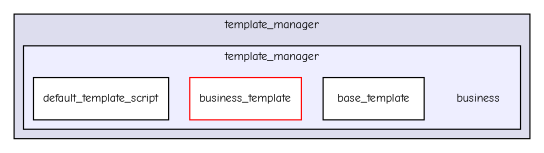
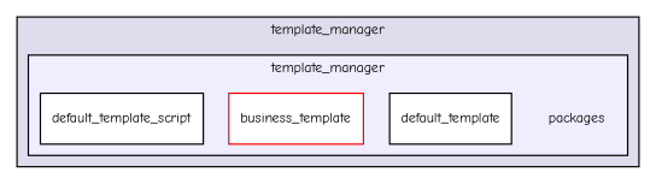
  digraph {
    compound=true
    fontname="Comic Neue"
    node [fontname="Comic Neue" fontsize=10 shape=box color=black fillcolor=white style=filled]
-   n1 [label=business shape=plaintext color="" fillcolor="" style=""]
-   n2 [label=base_template]
+   n1 [label=packages shape=plaintext color="" fillcolor="" style=""]
+   n2 [label=default_template]
    n3 [color=red label=business_template]
    n4 [label=default_template_script]
    subgraph cluster_1 {
      bgcolor="#ddddee"
      fontsize=10
      label=template_manager
      pencolor=black
      subgraph cluster_2 {
        bgcolor="#eeeeff"
        fontsize=10
        pencolor=black
        n1
        n2
        n3
        n4
      }
    }
  }
